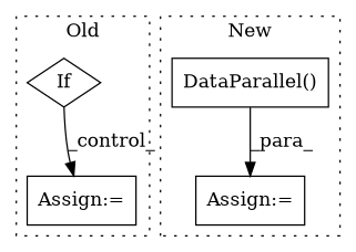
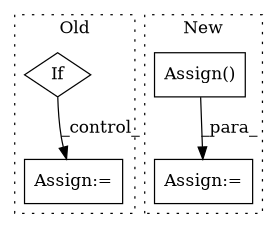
  digraph {
    node [a=68 l=3 shape=box]
    n1 [a=96 label=If s=232 shape=diamond]
    n2 [label="Assign:=" s=276]
-   n3 [a=75 l="22,24" label="DataParallel()" s="1168,1195"]
+   n3 [a=75 l="22,24" label="Assign()" s="1168,1195"]
    n4 [label="Assign:=" s=1165]
    subgraph cluster_1 {
      label=Old
      style=dotted
      n1
      n2
    }
    subgraph cluster_2 {
      label=New
      style=dotted
      n3
      n4
    }
    n1 -> n2 [label=_control_]
    n3 -> n4 [label=_para_]
  }
